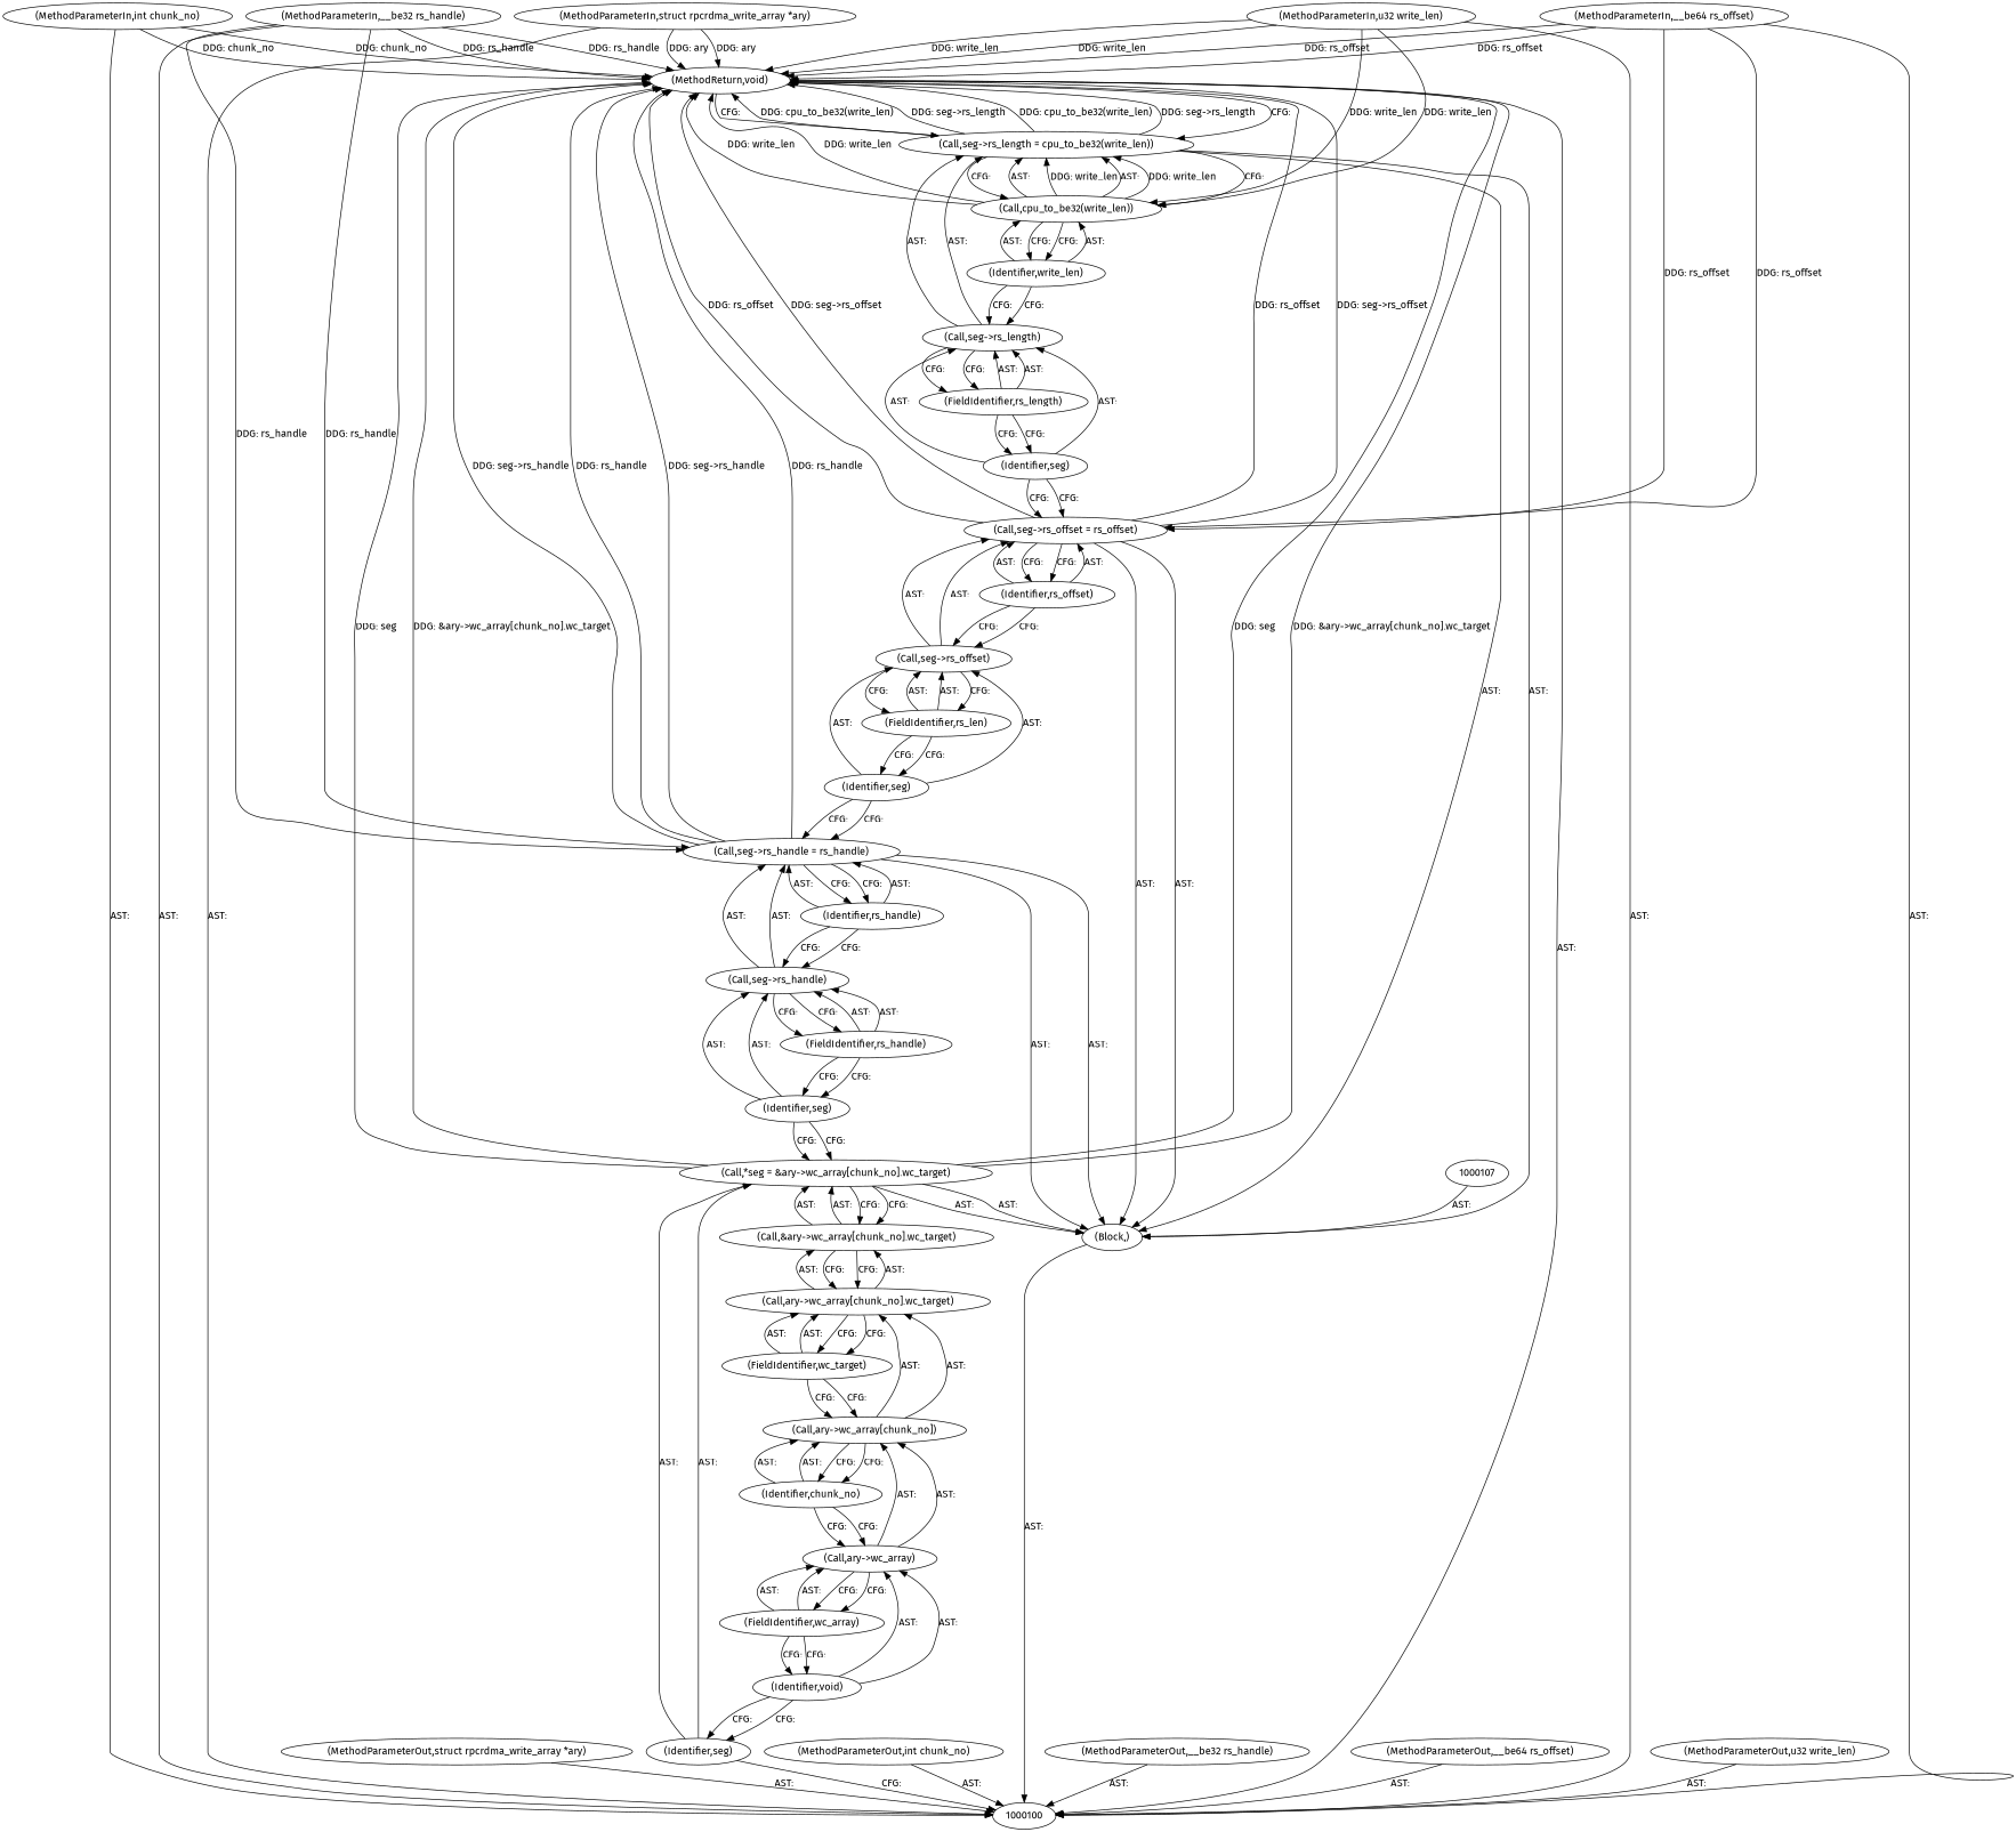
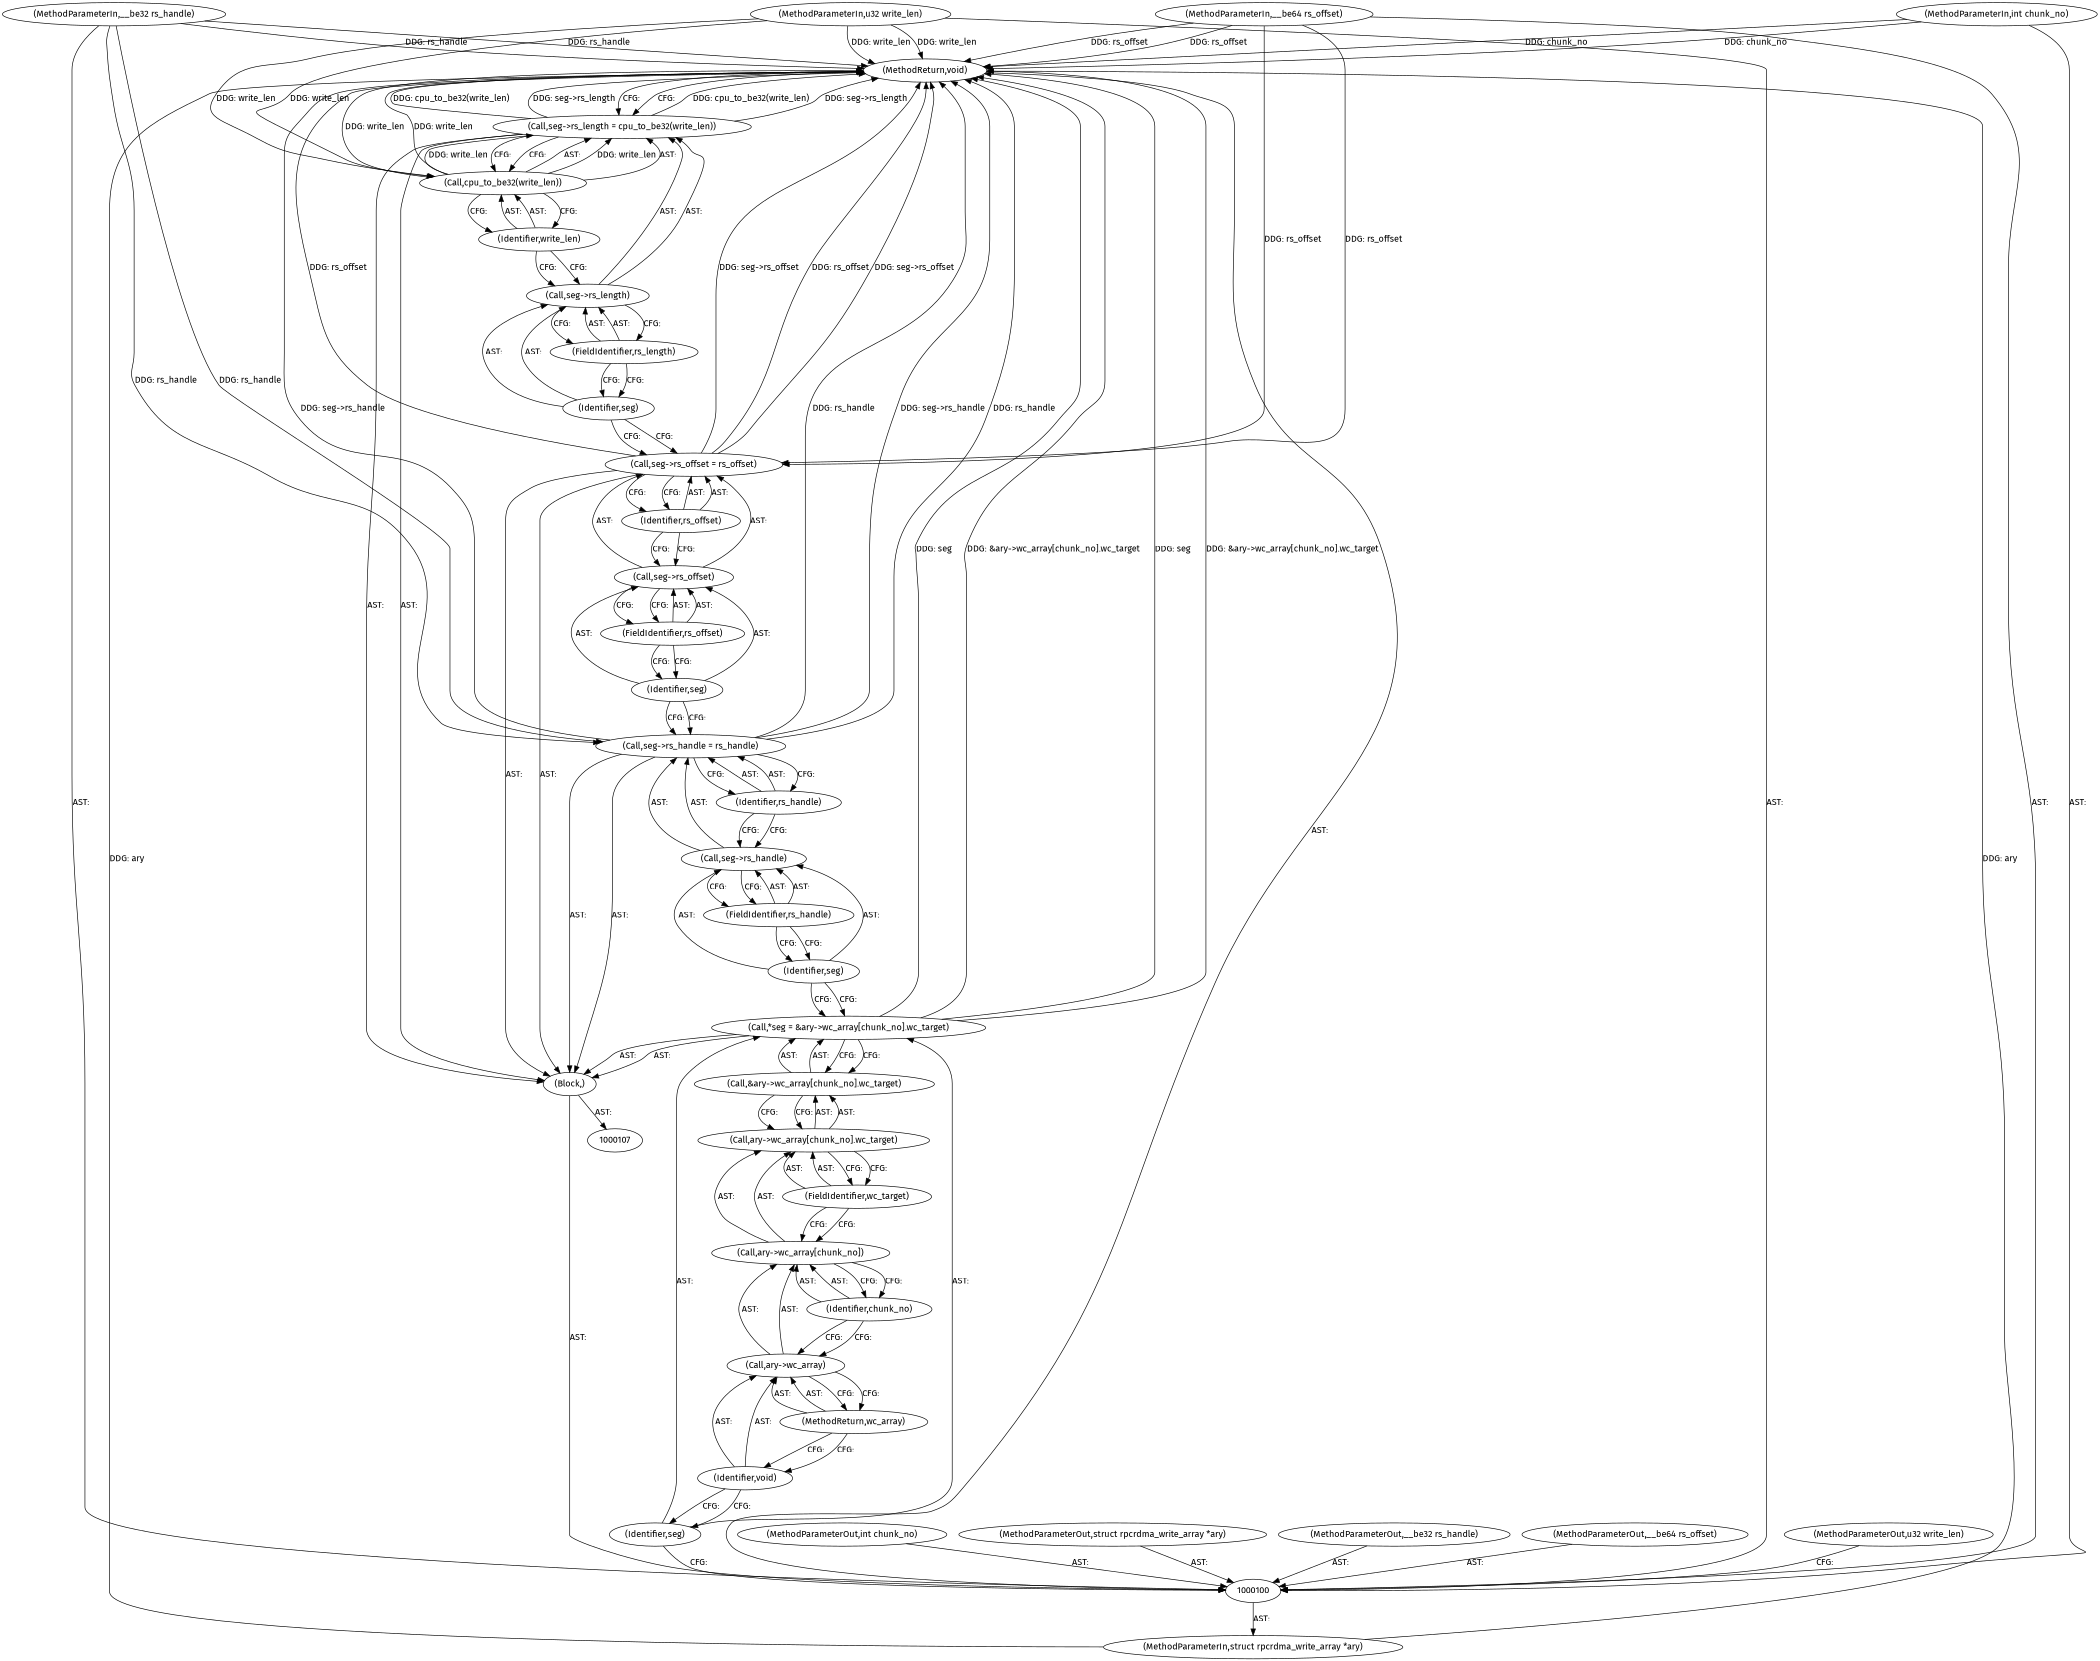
  digraph {
    fontname="Fira Sans"
    node [fontname="Fira Sans"]
    edge [fontname="Fira Sans"]
    n1 [label="(MethodReturn,void)"]
    n2 [label="(Call,seg->rs_length = cpu_to_be32(write_len))"]
    1000100
    n4 [label="(Call,cpu_to_be32(write_len))"]
    n5 [label="(Block,)"]
    n6 [label="(MethodParameterIn,struct rpcrdma_write_array *ary)"]
    n7 [label="(MethodParameterOut,struct rpcrdma_write_array *ary)"]
    n8 [label="(Identifier,write_len)"]
    n9 [label="(Call,seg->rs_length)"]
    n10 [label="(FieldIdentifier,rs_length)"]
    n11 [label="(Identifier,seg)"]
    n12 [label="(Call,seg->rs_offset = rs_offset)"]
    n13 [label="(Identifier,rs_offset)"]
    n14 [label="(MethodParameterIn,int chunk_no)"]
    n15 [label="(MethodParameterOut,int chunk_no)"]
    n16 [label="(MethodParameterIn,__be32 rs_handle)"]
    n17 [label="(Call,seg->rs_handle = rs_handle)"]
    n18 [label="(Identifier,rs_handle)"]
    n19 [label="(MethodParameterOut,__be32 rs_handle)"]
    n20 [label="(MethodParameterIn,__be64 rs_offset)"]
    n21 [label="(MethodParameterOut,__be64 rs_offset)"]
    n22 [label="(MethodParameterIn,u32 write_len)"]
    n23 [label="(MethodParameterOut,u32 write_len)"]
    n24 [label="(Call,*seg = &ary->wc_array[chunk_no].wc_target)"]
    n25 [label="(Call,&ary->wc_array[chunk_no].wc_target)"]
    n26 [label="(Call,ary->wc_array[chunk_no].wc_target)"]
    n27 [label="(Identifier,seg)"]
    n28 [label="(FieldIdentifier,wc_target)"]
    n29 [label="(Call,ary->wc_array[chunk_no])"]
    n30 [label="(Identifier,chunk_no)"]
    n31 [label="(Call,ary->wc_array)"]
-   n32 [label="(FieldIdentifier,wc_array)"]
+   n32 [label="(MethodReturn,wc_array)"]
    n33 [label="(Identifier,void)"]
    n34 [label="(Call,seg->rs_handle)"]
    n35 [label="(FieldIdentifier,rs_handle)"]
    n36 [label="(Identifier,seg)"]
    n37 [label="(Call,seg->rs_offset)"]
-   n38 [label="(FieldIdentifier,rs_len)"]
+   n38 [label="(FieldIdentifier,rs_offset)"]
    n39 [label="(Identifier,seg)"]
    1000107
    n1 -> n2 [label="CFG: "]
    n1 -> n2 [label="CFG: "]
    n1 -> 1000100 [label="AST: "]
    n2 -> n1 [label="DDG: cpu_to_be32(write_len)"]
    n2 -> n1 [label="DDG: seg->rs_length"]
    n2 -> n1 [label="DDG: cpu_to_be32(write_len)"]
    n2 -> n1 [label="DDG: seg->rs_length"]
    n2 -> n4 [label="CFG: "]
    n2 -> n4 [label="CFG: "]
    n2 -> n5 [label="AST: "]
    n2 -> n5 [label="AST: "]
    n4 -> n1 [label="DDG: write_len"]
    n4 -> n1 [label="DDG: write_len"]
    n4 -> n2 [label="AST: "]
    n4 -> n2 [label="DDG: write_len"]
    n4 -> n2 [label="AST: "]
    n4 -> n2 [label="DDG: write_len"]
    n4 -> n8 [label="CFG: "]
    n4 -> n8 [label="CFG: "]
    n5 -> 1000100 [label="AST: "]
    n6 -> n1 [label="DDG: ary"]
    n6 -> n1 [label="DDG: ary"]
-   n6 -> 1000100 [label="AST: "]
+   1000100 -> n6 [label="AST: "]
    n7 -> 1000100 [label="AST: "]
    n8 -> n4 [label="AST: "]
    n8 -> n4 [label="AST: "]
    n8 -> n9 [label="CFG: "]
    n8 -> n9 [label="CFG: "]
    n9 -> n2 [label="AST: "]
    n9 -> n2 [label="AST: "]
    n9 -> n10 [label="CFG: "]
    n9 -> n10 [label="CFG: "]
    n10 -> n9 [label="AST: "]
    n10 -> n9 [label="AST: "]
    n10 -> n11 [label="CFG: "]
    n10 -> n11 [label="CFG: "]
    n11 -> n9 [label="AST: "]
    n11 -> n9 [label="AST: "]
    n11 -> n12 [label="CFG: "]
    n11 -> n12 [label="CFG: "]
    n12 -> n1 [label="DDG: rs_offset"]
    n12 -> n1 [label="DDG: seg->rs_offset"]
    n12 -> n1 [label="DDG: rs_offset"]
    n12 -> n1 [label="DDG: seg->rs_offset"]
    n12 -> n5 [label="AST: "]
    n12 -> n5 [label="AST: "]
    n12 -> n13 [label="CFG: "]
    n12 -> n13 [label="CFG: "]
    n13 -> n12 [label="AST: "]
    n13 -> n12 [label="AST: "]
    n13 -> n37 [label="CFG: "]
    n13 -> n37 [label="CFG: "]
    n14 -> n1 [label="DDG: chunk_no"]
    n14 -> n1 [label="DDG: chunk_no"]
    n14 -> 1000100 [label="AST: "]
    n15 -> 1000100 [label="AST: "]
    n16 -> n1 [label="DDG: rs_handle"]
    n16 -> n1 [label="DDG: rs_handle"]
    n16 -> 1000100 [label="AST: "]
    n16 -> n17 [label="DDG: rs_handle"]
    n16 -> n17 [label="DDG: rs_handle"]
    n17 -> n1 [label="DDG: rs_handle"]
    n17 -> n1 [label="DDG: seg->rs_handle"]
    n17 -> n1 [label="DDG: rs_handle"]
    n17 -> n1 [label="DDG: seg->rs_handle"]
    n17 -> n5 [label="AST: "]
    n17 -> n5 [label="AST: "]
    n17 -> n18 [label="CFG: "]
    n17 -> n18 [label="CFG: "]
    n18 -> n17 [label="AST: "]
    n18 -> n17 [label="AST: "]
    n18 -> n34 [label="CFG: "]
    n18 -> n34 [label="CFG: "]
    n19 -> 1000100 [label="AST: "]
    n20 -> n1 [label="DDG: rs_offset"]
    n20 -> n1 [label="DDG: rs_offset"]
    n20 -> 1000100 [label="AST: "]
    n20 -> n12 [label="DDG: rs_offset"]
    n20 -> n12 [label="DDG: rs_offset"]
    n21 -> 1000100 [label="AST: "]
    n22 -> n1 [label="DDG: write_len"]
    n22 -> n1 [label="DDG: write_len"]
    n22 -> 1000100 [label="AST: "]
    n22 -> n4 [label="DDG: write_len"]
    n22 -> n4 [label="DDG: write_len"]
-   n23 -> 1000100 [label="AST: "]
+   n23 -> 1000100 [label="CFG: "]
    n24 -> n1 [label="DDG: seg"]
    n24 -> n1 [label="DDG: &ary->wc_array[chunk_no].wc_target"]
    n24 -> n1 [label="DDG: seg"]
    n24 -> n1 [label="DDG: &ary->wc_array[chunk_no].wc_target"]
    n24 -> n5 [label="AST: "]
    n24 -> n5 [label="AST: "]
    n24 -> n25 [label="CFG: "]
    n24 -> n25 [label="CFG: "]
    n25 -> n24 [label="AST: "]
    n25 -> n24 [label="AST: "]
    n25 -> n26 [label="CFG: "]
    n25 -> n26 [label="CFG: "]
    n26 -> n25 [label="AST: "]
    n26 -> n25 [label="AST: "]
    n26 -> n28 [label="CFG: "]
    n26 -> n28 [label="CFG: "]
    n27 -> 1000100 [label="CFG: "]
    n27 -> n24 [label="AST: "]
    n27 -> n24 [label="AST: "]
    n28 -> n26 [label="AST: "]
    n28 -> n26 [label="AST: "]
    n28 -> n29 [label="CFG: "]
    n28 -> n29 [label="CFG: "]
    n29 -> n26 [label="AST: "]
    n29 -> n26 [label="AST: "]
    n29 -> n30 [label="CFG: "]
    n29 -> n30 [label="CFG: "]
    n30 -> n29 [label="AST: "]
    n30 -> n29 [label="AST: "]
    n30 -> n31 [label="CFG: "]
    n30 -> n31 [label="CFG: "]
    n31 -> n29 [label="AST: "]
    n31 -> n29 [label="AST: "]
    n31 -> n32 [label="CFG: "]
    n31 -> n32 [label="CFG: "]
    n32 -> n31 [label="AST: "]
    n32 -> n31 [label="AST: "]
    n32 -> n33 [label="CFG: "]
    n32 -> n33 [label="CFG: "]
    n33 -> n27 [label="CFG: "]
    n33 -> n27 [label="CFG: "]
    n33 -> n31 [label="AST: "]
    n33 -> n31 [label="AST: "]
    n34 -> n17 [label="AST: "]
    n34 -> n17 [label="AST: "]
    n34 -> n35 [label="CFG: "]
    n34 -> n35 [label="CFG: "]
    n35 -> n34 [label="AST: "]
    n35 -> n34 [label="AST: "]
    n35 -> n36 [label="CFG: "]
    n35 -> n36 [label="CFG: "]
    n36 -> n24 [label="CFG: "]
    n36 -> n24 [label="CFG: "]
    n36 -> n34 [label="AST: "]
    n36 -> n34 [label="AST: "]
    n37 -> n12 [label="AST: "]
    n37 -> n12 [label="AST: "]
    n37 -> n38 [label="CFG: "]
    n37 -> n38 [label="CFG: "]
    n38 -> n37 [label="AST: "]
    n38 -> n37 [label="AST: "]
    n38 -> n39 [label="CFG: "]
    n38 -> n39 [label="CFG: "]
    n39 -> n17 [label="CFG: "]
    n39 -> n17 [label="CFG: "]
    n39 -> n37 [label="AST: "]
    n39 -> n37 [label="AST: "]
-   1000107 -> n5 [label="AST: "]
+   n5 -> 1000107 [label="AST: "]
  }
